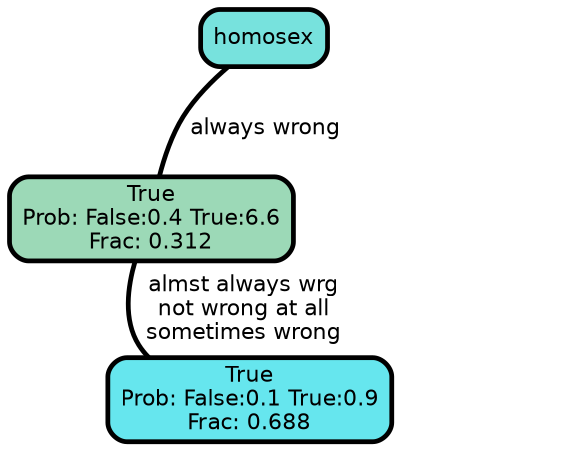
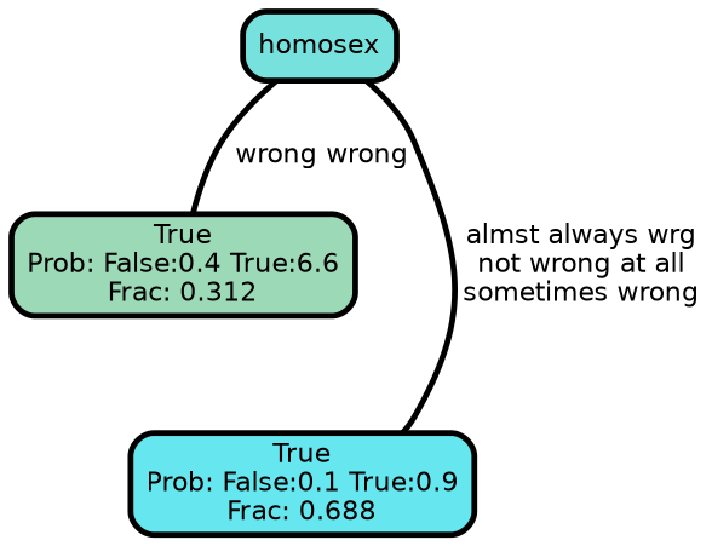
  graph {
    ranksep="0 equally"
    splines=straight
    node [color=black fontcolor=black fontname=helvetica penwidth=3 shape=box style="filled, rounded"]
    edge [color=black fontname=helvetica penwidth=3]
    n1 [fillcolor="#9cd9b7" label="True\nProb: False:0.4 True:6.6\nFrac: 0.312"]
    n2 [fillcolor="#77e2dd" label=homosex]
    n3 [fillcolor="#66e6ee" label="True\nProb: False:0.1 True:0.9\nFrac: 0.688"]
    subgraph sub_1 {
      rank=same
    }
-   n2 -- n1 [label=" always wrong"]
-   n1 -- n3 [label=" almst always wrg\n not wrong at all\n sometimes wrong"]
+   n2 -- n1 [label=" wrong wrong"]
+   n2 -- n3 [label=" almst always wrg\n not wrong at all\n sometimes wrong"]
  }
